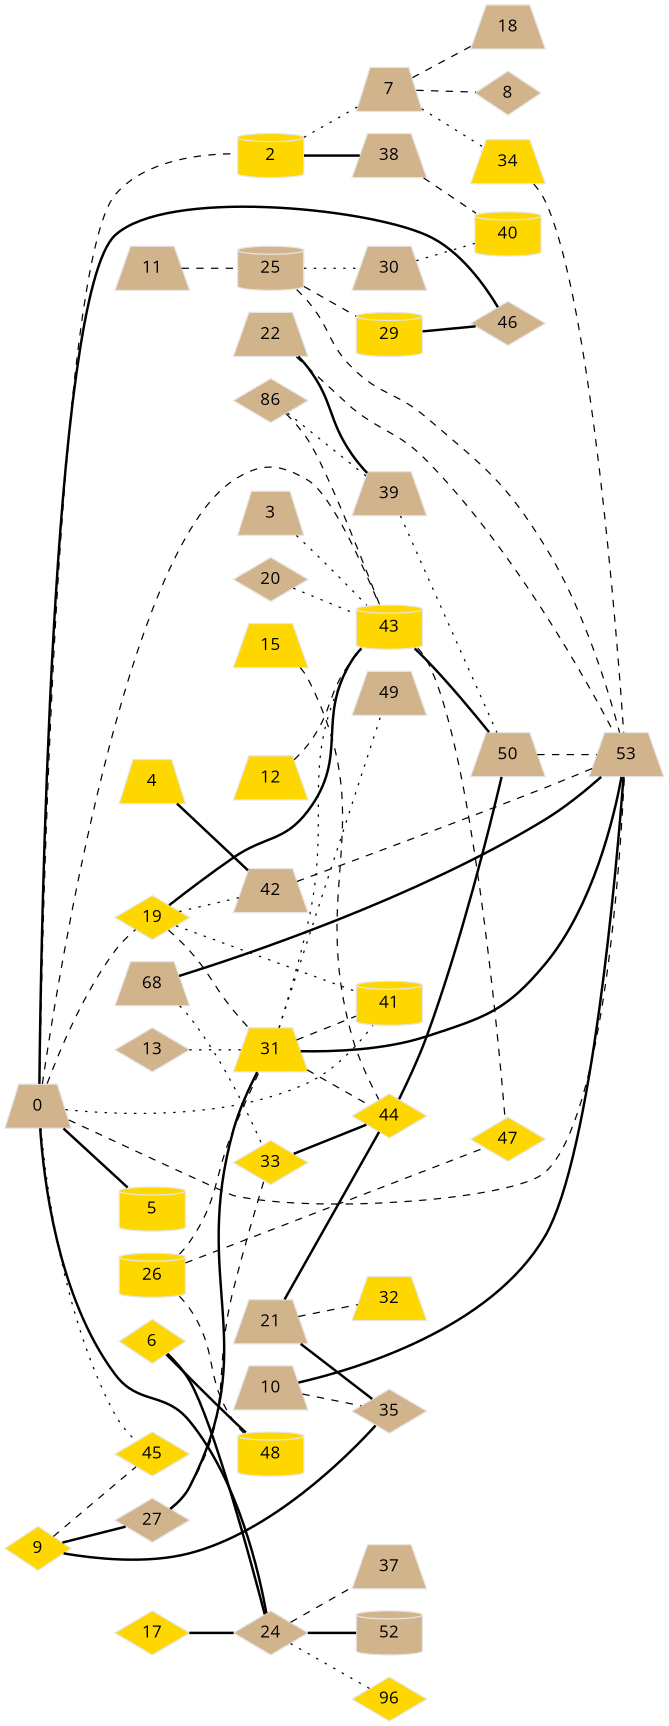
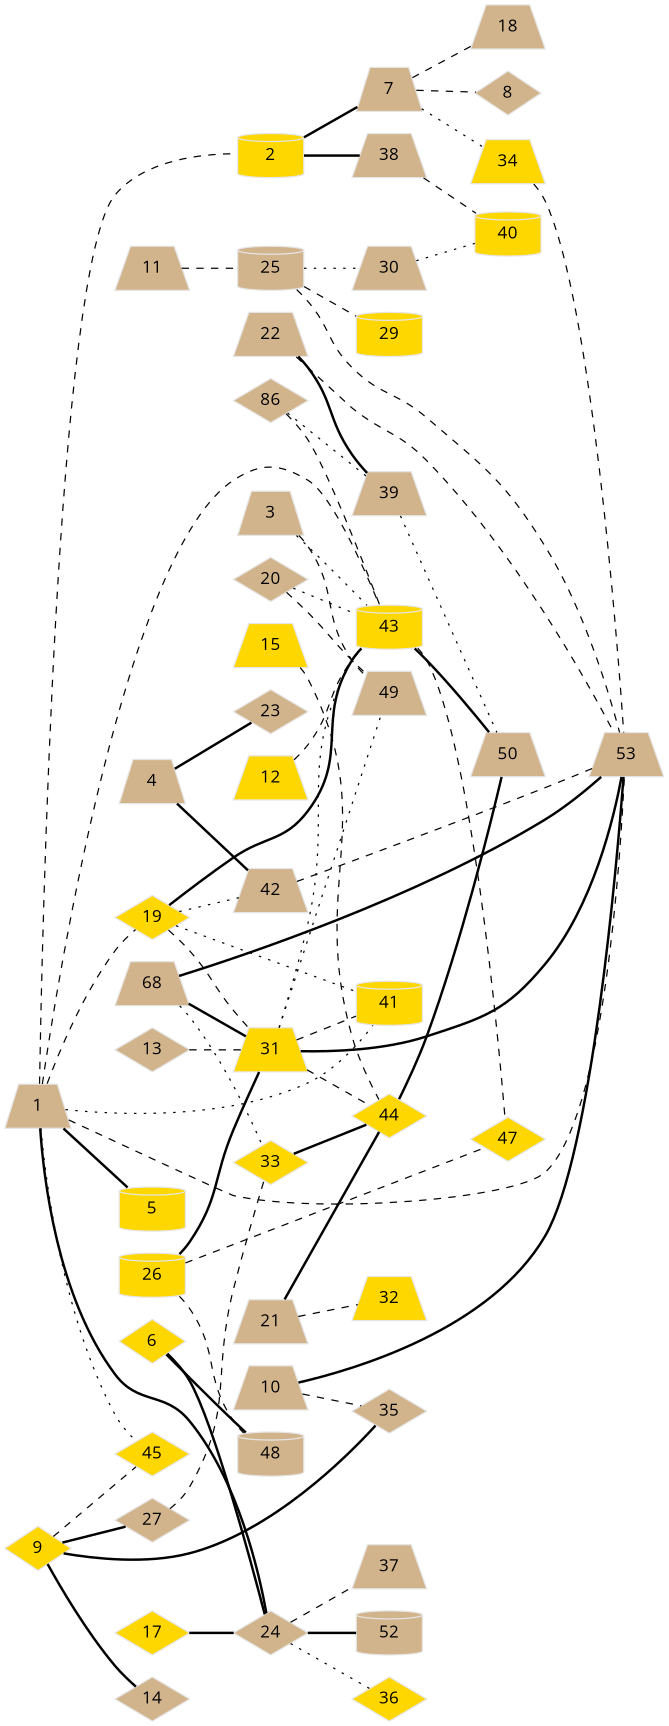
  graph {
    fontname="Open Sans"
    rankdir=LR
    node [color=gray90 fillcolor=tan fontname="Open Sans" shape=trapezium style=filled]
    edge [fontname="Open Sans" style=dashed weight=1.0]
    2 [fillcolor=gold shape=cylinder]
-   1 [label=0]
+   1
    5 [fillcolor=gold shape=cylinder]
    19 [fillcolor=gold shape=diamond]
    24 [shape=diamond]
    41 [fillcolor=gold shape=cylinder]
    43 [fillcolor=gold shape=cylinder]
    45 [fillcolor=gold shape=diamond]
-   46 [shape=diamond]
    n10 [label=53]
    7
    38
    42
    31 [fillcolor=gold]
-   36 [fillcolor=gold shape=diamond label=96]
+   36 [fillcolor=gold shape=diamond]
    37
    52 [shape=cylinder]
    47 [fillcolor=gold shape=diamond]
    50
    8 [shape=diamond]
    18
    34 [fillcolor=gold]
    40 [fillcolor=gold shape=cylinder]
    3
    49
-   4 [fillcolor=gold]
+   4
+   23 [shape=diamond]
    6 [fillcolor=gold shape=diamond]
-   48 [fillcolor=gold shape=cylinder]
+   48 [shape=cylinder]
    9 [fillcolor=gold shape=diamond]
+   14 [shape=diamond]
    27 [shape=diamond]
    35 [shape=diamond]
    33 [fillcolor=gold shape=diamond]
    10
    25 [shape=cylinder]
    11
    29 [fillcolor=gold shape=cylinder]
    30
    12 [fillcolor=gold]
    13 [shape=diamond]
    44 [fillcolor=gold shape=diamond]
    15 [fillcolor=gold]
    n44 [label=86 shape=diamond]
    39
    17 [fillcolor=gold shape=diamond]
    20 [shape=diamond]
    21
    32 [fillcolor=gold]
    22
    26 [fillcolor=gold shape=cylinder]
    n52 [label=68]
-   2 -- 7 [style=dotted]
+   2 -- 7 [style=bold]
    2 -- 38 [style=bold]
    1 -- 2
    1 -- 5 [style=bold]
    1 -- 19
    1 -- 24 [style=bold]
    1 -- 41 [style=dotted]
    1 -- 43
    1 -- 45 [style=dotted]
-   1 -- 46 [style=bold]
    1 -- n10
    19 -- 41 [style=dotted]
    19 -- 43 [style=bold]
    19 -- 42 [style=dotted]
    19 -- 31
    24 -- 36 [style=dotted]
    24 -- 37
    24 -- 52 [style=bold]
    43 -- 47
    43 -- 50 [style=bold]
    7 -- 8
    7 -- 18
    7 -- 34 [style=dotted]
    38 -- 40
    42 -- n10
    31 -- 41
    31 -- 43 [style=dotted]
    31 -- n10 [style=bold]
    31 -- 49 [style=dotted]
    31 -- 44
-   50 -- n10 [weight=2.0]
    34 -- n10
    3 -- 43 [style=dotted]
+   3 -- 49
    4 -- 42 [style=bold]
+   4 -- 23 [style=bold]
    6 -- 24 [style=bold]
    6 -- 48 [style=bold]
    9 -- 45
+   9 -- 14 [style=bold]
    9 -- 27 [style=bold]
    9 -- 35 [style=bold]
-   27 -- 31 [style=bold]
+   n52 -- 31 [style=bold]
    27 -- 33
    33 -- 44 [style=bold]
    10 -- n10 [style=bold]
    10 -- 35
    25 -- n10 [weight=2.0]
    25 -- 29
    25 -- 30 [style=dotted]
    11 -- 25
-   29 -- 46 [style=bold]
    30 -- 40 [style=dotted]
    12 -- 43
-   13 -- 31 [style=dotted]
+   13 -- 31
    44 -- 50 [style=bold]
    15 -- 44
    n44 -- 43
    n44 -- 39 [style=dotted]
    39 -- 50 [style=dotted]
    17 -- 24 [style=bold]
    20 -- 43 [style=dotted]
-   21 -- 35 [style=bold]
+   20 -- 49
    21 -- 44 [style=bold]
    21 -- 32
    22 -- n10
    22 -- 39 [style=bold]
-   26 -- 31
+   26 -- 31 [style=bold]
    26 -- 47
    26 -- 48
    n52 -- n10 [style=bold]
    n52 -- 33 [style=dotted]
  }
